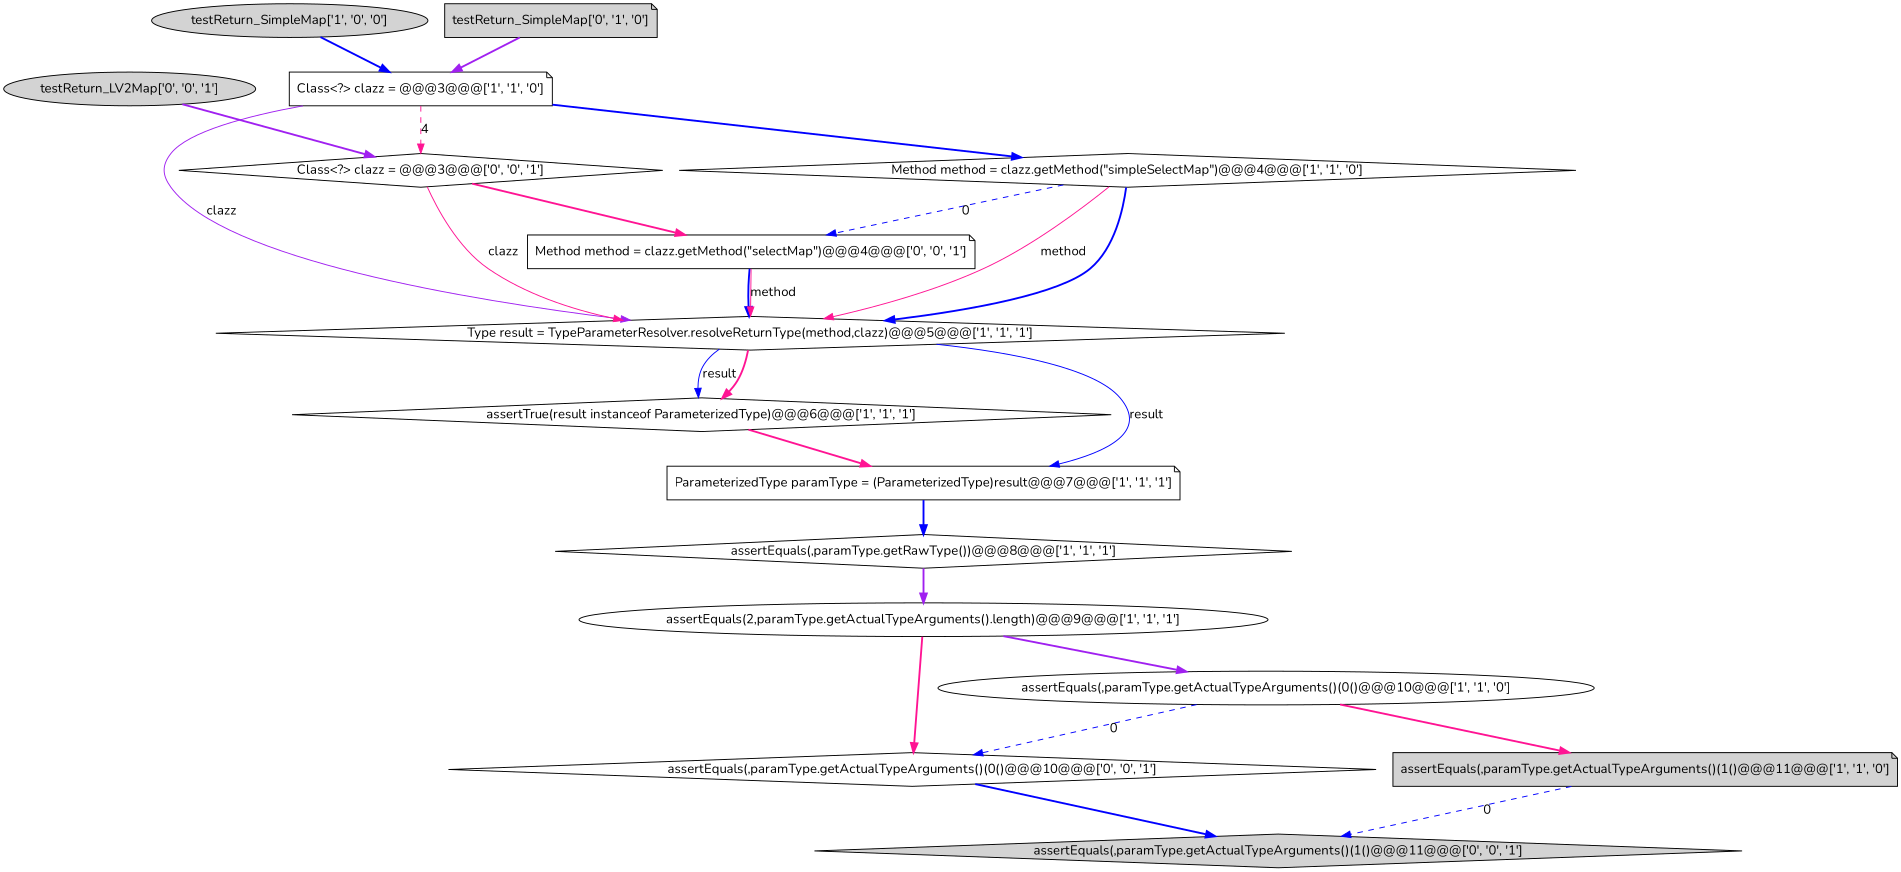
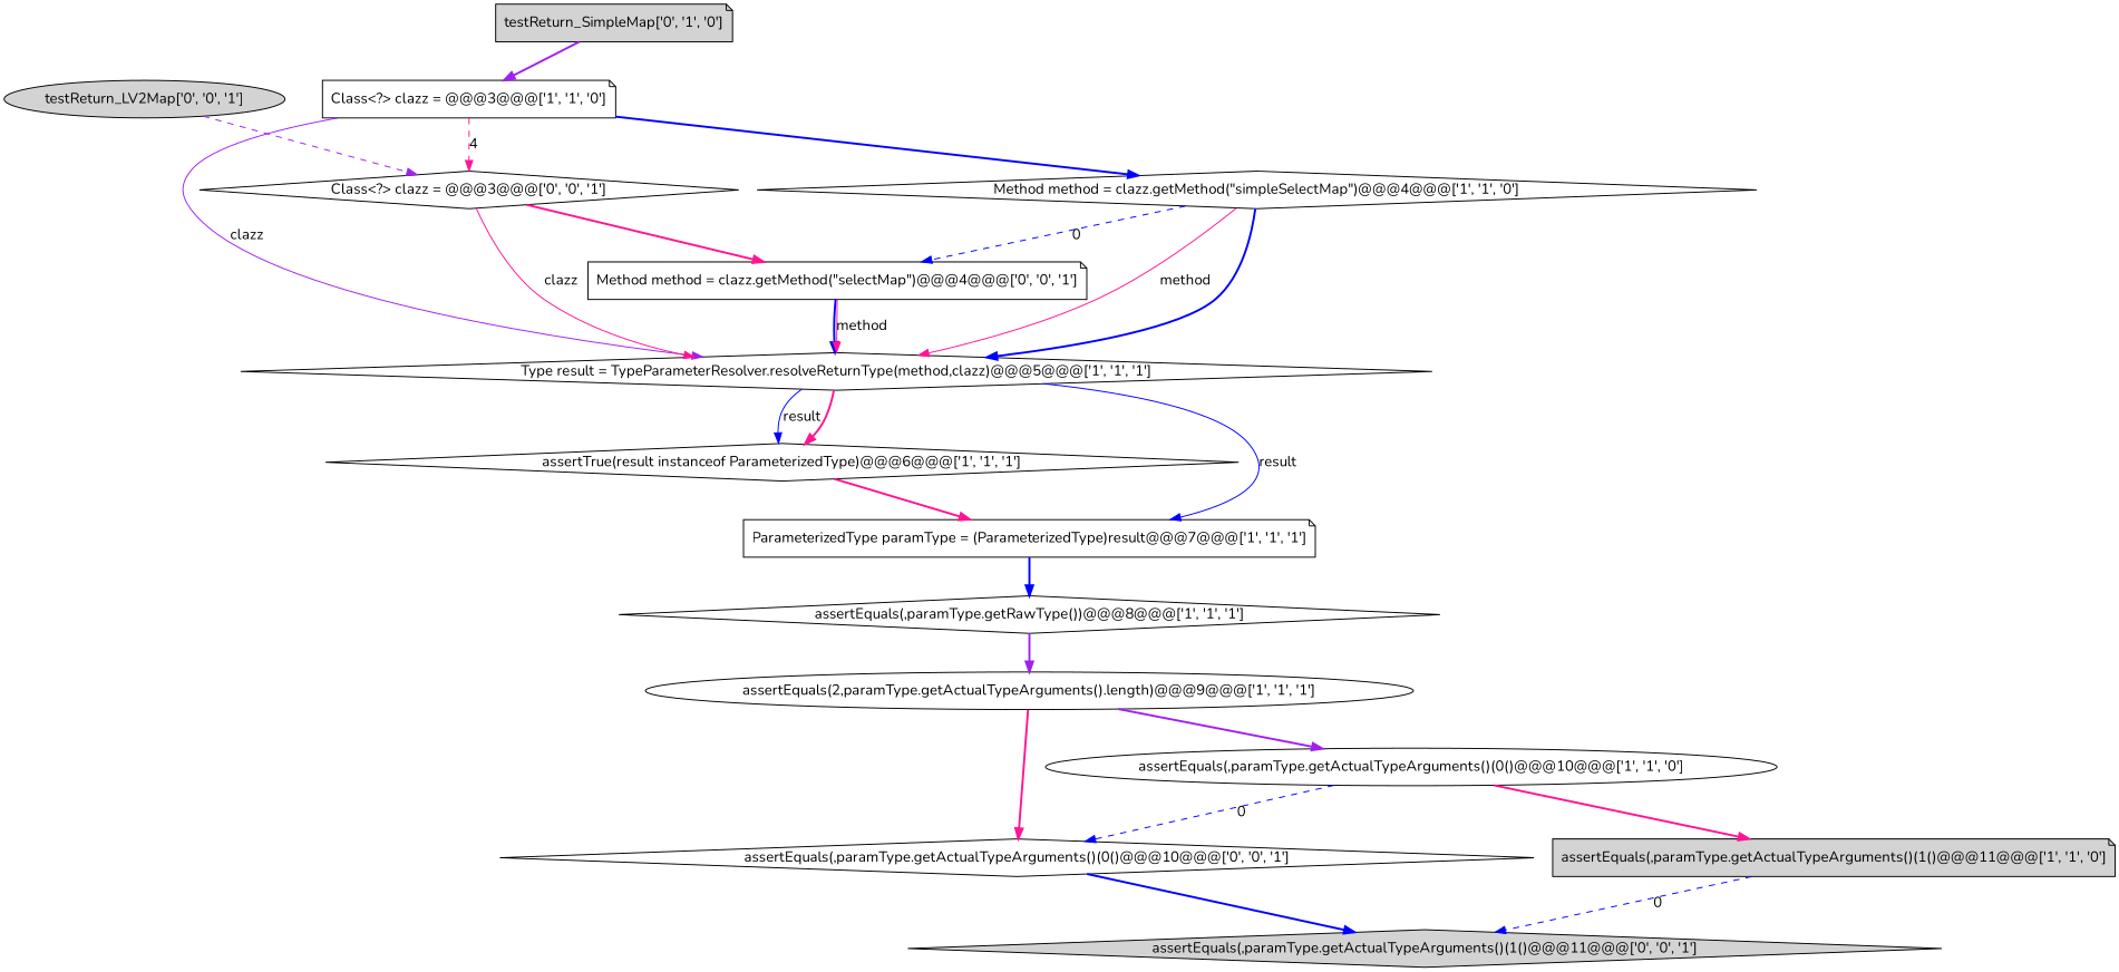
  digraph {
    fontname=Nunito
    node [fillcolor=white fontname=Nunito shape=diamond style=filled]
    edge [color=blue fontname=Nunito style=bold]
    n1 [label="assertTrue(result instanceof ParameterizedType)@@@6@@@['1', '1', '1']"]
    n2 [label="ParameterizedType paramType = (ParameterizedType)result@@@7@@@['1', '1', '1']" shape=note]
    n3 [label="assertEquals(,paramType.getRawType())@@@8@@@['1', '1', '1']"]
    n4 [fillcolor=lightgray label="assertEquals(,paramType.getActualTypeArguments()(1()@@@11@@@['0', '0', '1']"]
    n5 [label="assertEquals(2,paramType.getActualTypeArguments().length)@@@9@@@['1', '1', '1']" shape=ellipse]
    n6 [label="assertEquals(,paramType.getActualTypeArguments()(0()@@@10@@@['1', '1', '0']" shape=ellipse]
    n7 [label="assertEquals(,paramType.getActualTypeArguments()(0()@@@10@@@['0', '0', '1']"]
    n8 [fillcolor=lightgray label="assertEquals(,paramType.getActualTypeArguments()(1()@@@11@@@['1', '1', '0']" shape=note]
    n9 [label="Class<?> clazz = @@@3@@@['1', '1', '0']" shape=note]
    n10 [label="Method method = clazz.getMethod(\"simpleSelectMap\")@@@4@@@['1', '1', '0']"]
    n11 [label="Class<?> clazz = @@@3@@@['0', '0', '1']"]
    n12 [label="Type result = TypeParameterResolver.resolveReturnType(method,clazz)@@@5@@@['1', '1', '1']"]
    n13 [label="Method method = clazz.getMethod(\"selectMap\")@@@4@@@['0', '0', '1']" shape=note]
-   n14 [fillcolor=lightgray label="testReturn_SimpleMap['1', '0', '0']" shape=ellipse]
    n15 [fillcolor=lightgray label="testReturn_SimpleMap['0', '1', '0']" shape=note]
    n16 [fillcolor=lightgray label="testReturn_LV2Map['0', '0', '1']" shape=ellipse]
    n1 -> n2 [color=deeppink]
    n2 -> n3
    n3 -> n5 [color=purple]
    n5 -> n6 [color=purple]
    n5 -> n7 [color=deeppink]
    n6 -> n7 [label=0 style=dashed]
    n6 -> n8 [color=deeppink]
    n7 -> n4
    n8 -> n4 [label=0 style=dashed]
    n9 -> n10
    n9 -> n11 [color=deeppink label=4 style=dashed]
    n9 -> n12 [color=purple label=clazz style=solid]
    n10 -> n12 [color=deeppink label=method style=solid]
    n10 -> n12
    n10 -> n13 [label=0 style=dashed]
    n11 -> n12 [color=deeppink label=clazz style=solid]
    n11 -> n13 [color=deeppink]
    n12 -> n1 [label=result style=solid]
    n12 -> n1 [color=deeppink]
    n12 -> n2 [label=result style=solid]
    n13 -> n12
    n13 -> n12 [color=deeppink label=method style=solid]
-   n14 -> n9
    n15 -> n9 [color=purple]
-   n16 -> n11 [color=purple]
+   n16 -> n11 [color=purple style=dashed]
  }
